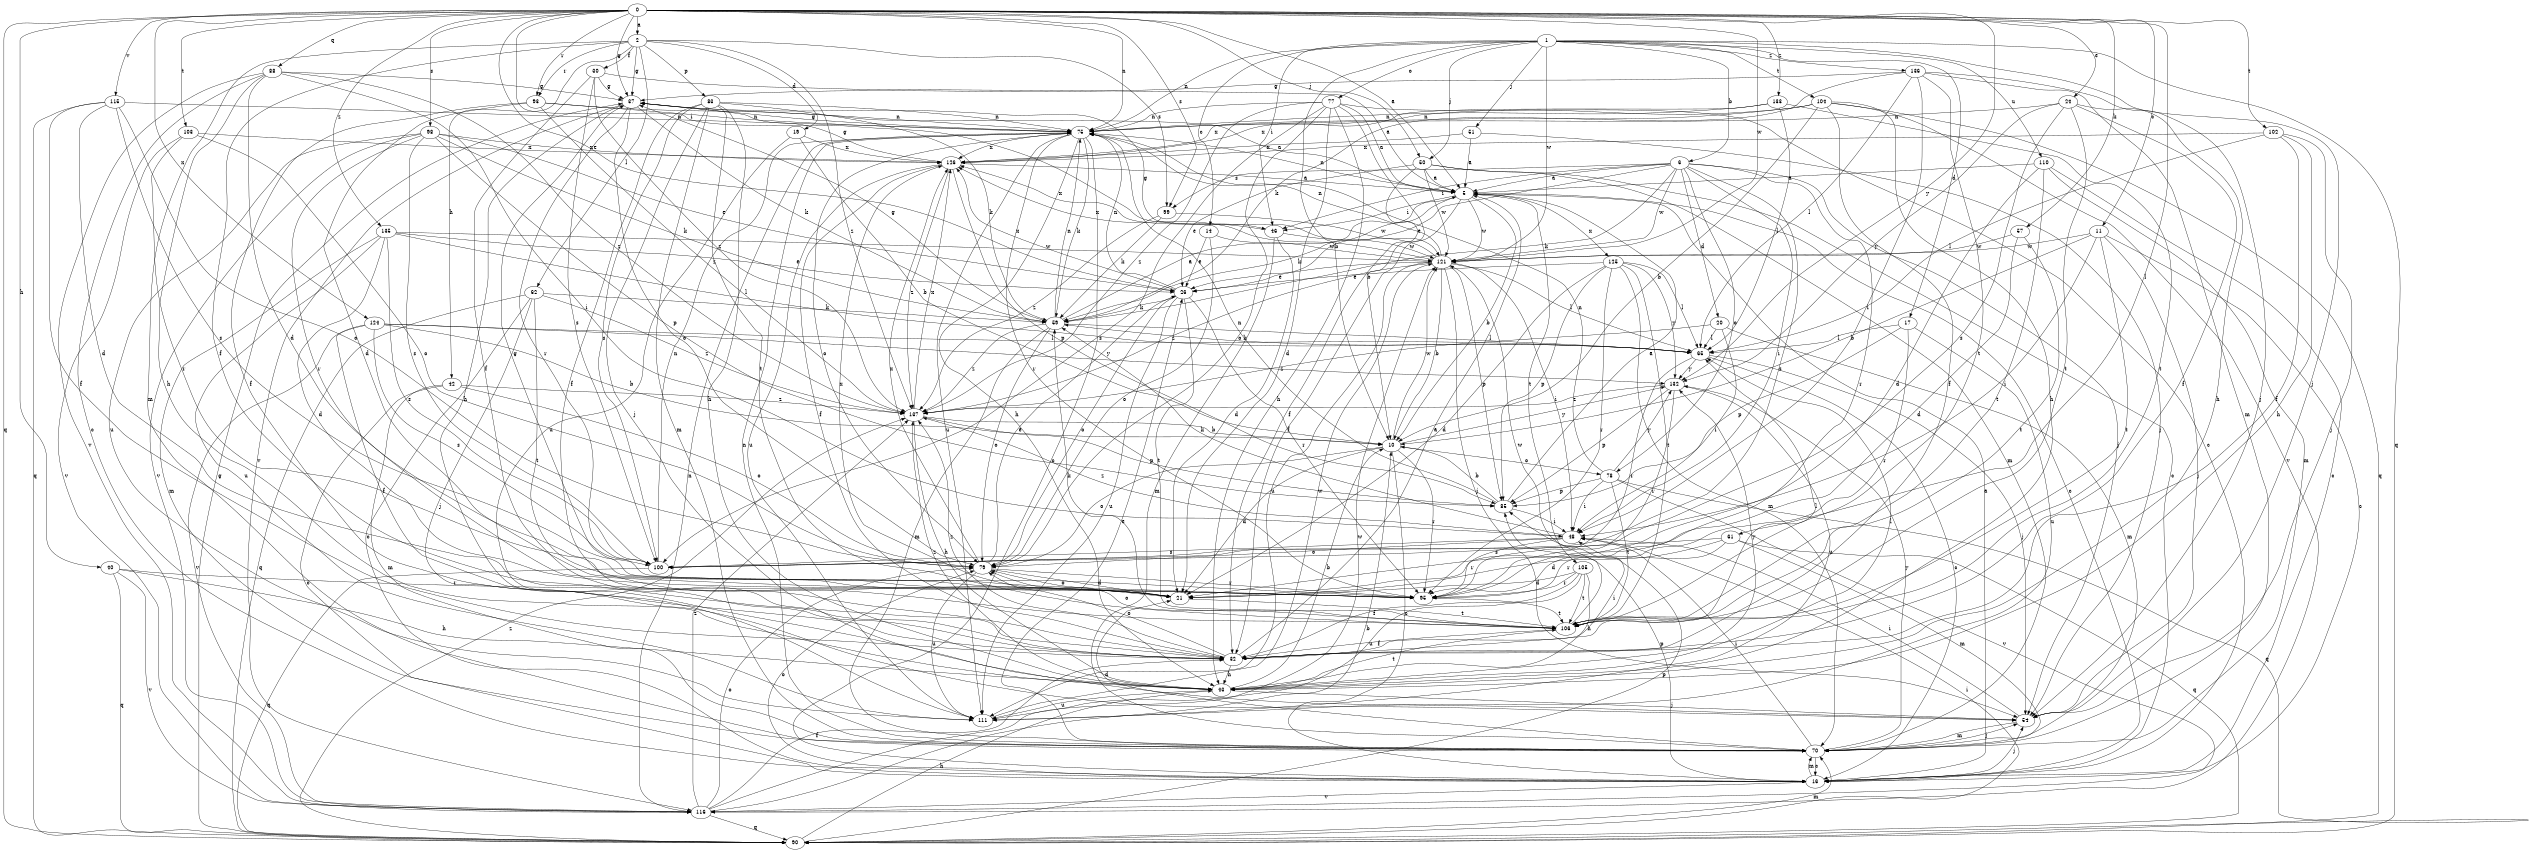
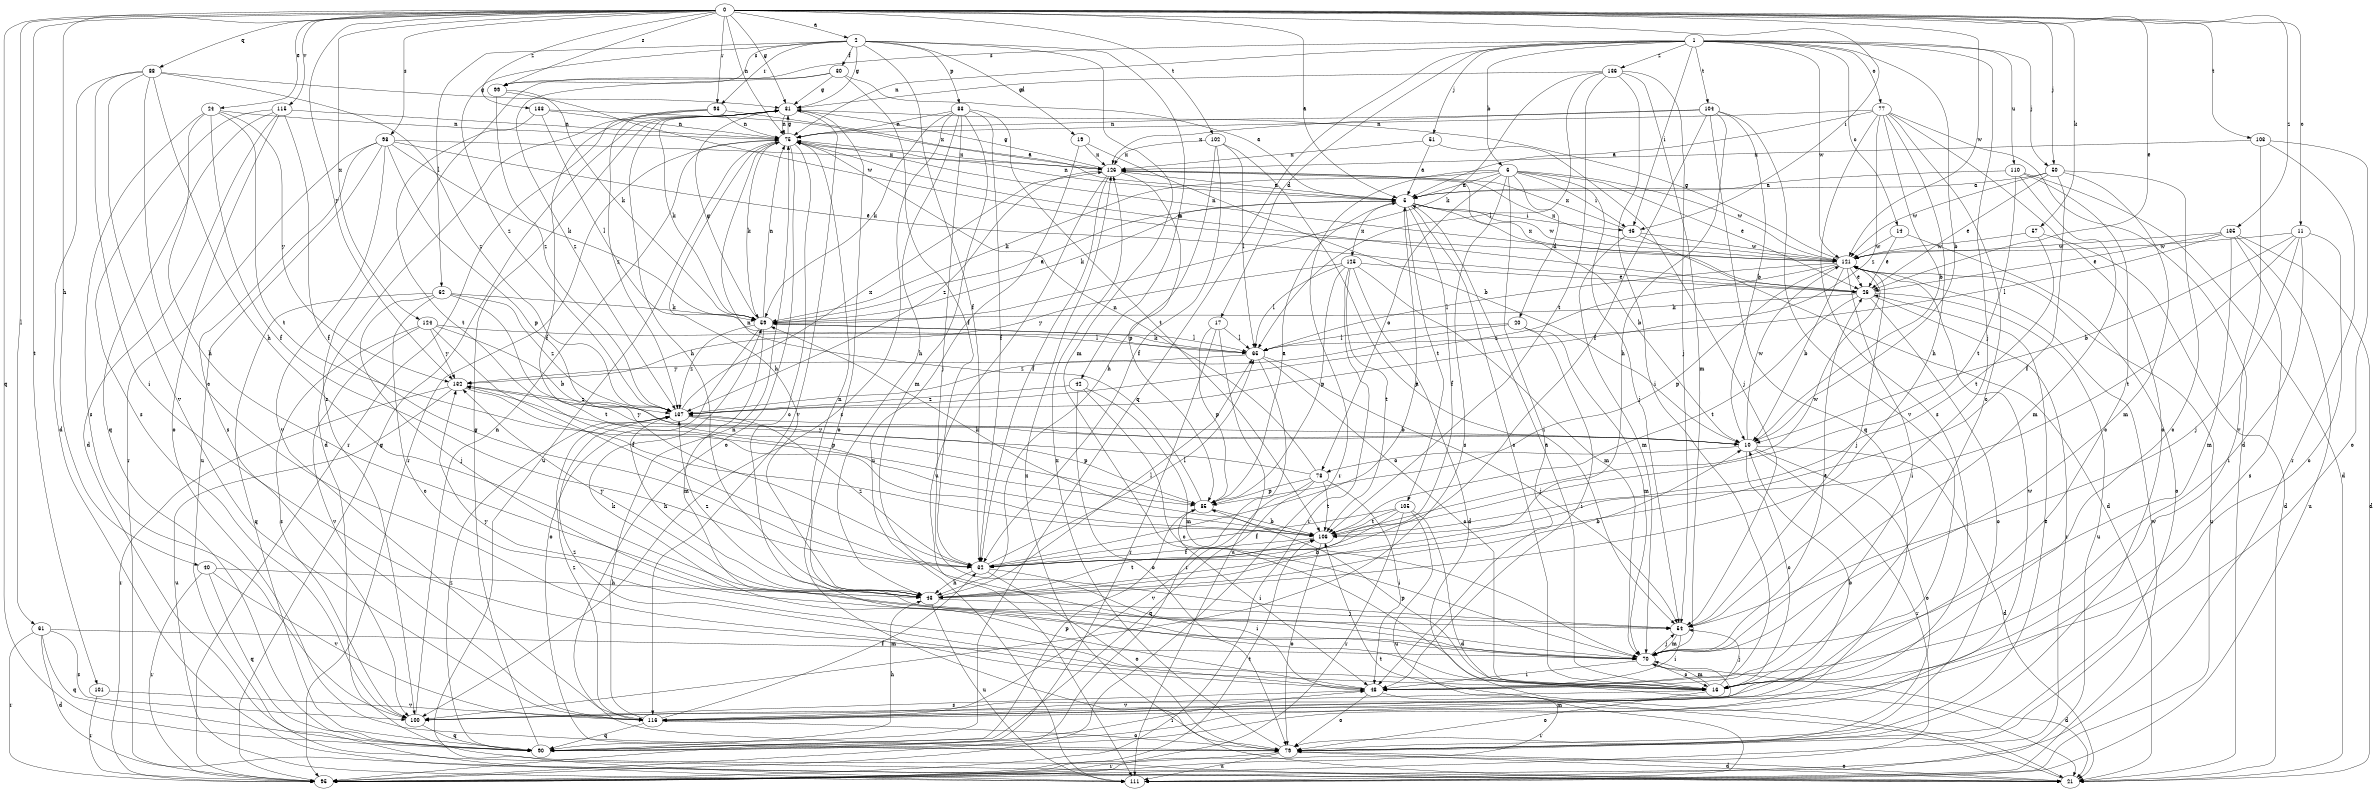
  strict digraph {
    0
    2
    5
    11
    24
    26
-   37
+   37 [label=31]
    40
    46
    50
    57
    61
    75
    88
    90
    93
    98
    99
+   101
    102
    103
    115
    121
    124
    132
    133
    135
    19
    30
    32
    42
    62
    70
    83
    137
    10
    16
    59
    105
    125
    54
    48
    106
    100
    43
    95
    79
    111
    126
    116
    21
    85
    65
    1
    6
    14
    17
    51
    77
    104
    110
    136
    20
    78
    0 -> 2 [label=a]
    0 -> 5 [label=a]
    0 -> 11 [label=c]
    0 -> 24 [label=e]
    0 -> 26 [label=e]
    0 -> 37 [label=g]
    0 -> 40 [label=h]
    0 -> 46 [label=i]
    0 -> 50 [label=j]
    0 -> 57 [label=k]
    0 -> 61 [label=l]
    0 -> 75 [label=n]
    0 -> 88 [label=q]
    0 -> 90 [label=q]
    0 -> 93 [label=r]
    0 -> 98 [label=s]
    0 -> 99 [label=s]
+   0 -> 101 [label=t]
    0 -> 102 [label=t]
    0 -> 103 [label=t]
    0 -> 115 [label=v]
    0 -> 121 [label=w]
    0 -> 124 [label=x]
    0 -> 132 [label=y]
    0 -> 133 [label=z]
    0 -> 135 [label=z]
    2 -> 37 [label=g]
    2 -> 93 [label=r]
    2 -> 99 [label=s]
    2 -> 19 [label=d]
    2 -> 30 [label=f]
    2 -> 32 [label=f]
    2 -> 42 [label=h]
    2 -> 62 [label=l]
    2 -> 70 [label=m]
    2 -> 83 [label=p]
    2 -> 137 [label=z]
    5 -> 46 [label=i]
    5 -> 75 [label=n]
    5 -> 121 [label=w]
    5 -> 32 [label=f]
    5 -> 10 [label=b]
    5 -> 16 [label=c]
    5 -> 59 [label=k]
    5 -> 105 [label=t]
    5 -> 125 [label=x]
    11 -> 121 [label=w]
    11 -> 10 [label=b]
    11 -> 16 [label=c]
    11 -> 54 [label=j]
    11 -> 48 [label=i]
    11 -> 106 [label=t]
    24 -> 75 [label=n]
    24 -> 132 [label=y]
    24 -> 32 [label=f]
    24 -> 106 [label=t]
    24 -> 100 [label=s]
    24 -> 43 [label=h]
    26 -> 75 [label=n]
    26 -> 59 [label=k]
    26 -> 106 [label=t]
    26 -> 95 [label=r]
    26 -> 79 [label=o]
    26 -> 111 [label=u]
    26 -> 126 [label=x]
    37 -> 75 [label=n]
    37 -> 59 [label=k]
    37 -> 43 [label=h]
    37 -> 95 [label=r]
    37 -> 79 [label=o]
    37 -> 116 [label=v]
    40 -> 90 [label=q]
    40 -> 43 [label=h]
    40 -> 95 [label=r]
    40 -> 116 [label=v]
    46 -> 121 [label=w]
    46 -> 70 [label=m]
    46 -> 126 [label=x]
    46 -> 21 [label=d]
    50 -> 5 [label=a]
    50 -> 26 [label=e]
    50 -> 121 [label=w]
    50 -> 32 [label=f]
    50 -> 70 [label=m]
    50 -> 16 [label=c]
    57 -> 121 [label=w]
    57 -> 106 [label=t]
    57 -> 21 [label=d]
    61 -> 90 [label=q]
    61 -> 70 [label=m]
    61 -> 100 [label=s]
    61 -> 95 [label=r]
    61 -> 21 [label=d]
    75 -> 37 [label=g]
    75 -> 16 [label=c]
    75 -> 59 [label=k]
    75 -> 43 [label=h]
    75 -> 95 [label=r]
    75 -> 79 [label=o]
    75 -> 111 [label=u]
    75 -> 126 [label=x]
    88 -> 37 [label=g]
    88 -> 137 [label=z]
    88 -> 16 [label=c]
    88 -> 48 [label=i]
    88 -> 43 [label=h]
    88 -> 116 [label=v]
    88 -> 21 [label=d]
    90 -> 37 [label=g]
    90 -> 70 [label=m]
    90 -> 137 [label=z]
    90 -> 48 [label=i]
    90 -> 43 [label=h]
    90 -> 85 [label=p]
    93 -> 5 [label=a]
    93 -> 75 [label=n]
    93 -> 32 [label=f]
    93 -> 137 [label=z]
    93 -> 21 [label=d]
    98 -> 26 [label=e]
    98 -> 59 [label=k]
    98 -> 100 [label=s]
    98 -> 95 [label=r]
    98 -> 111 [label=u]
    98 -> 126 [label=x]
    98 -> 116 [label=v]
    98 -> 85 [label=p]
    99 -> 121 [label=w]
    99 -> 137 [label=z]
    99 -> 59 [label=k]
+   101 -> 95 [label=r]
+   101 -> 116 [label=v]
    102 -> 32 [label=f]
    102 -> 54 [label=j]
    102 -> 43 [label=h]
    102 -> 126 [label=x]
    102 -> 65 [label=l]
    103 -> 95 [label=r]
    103 -> 79 [label=o]
    103 -> 126 [label=x]
    103 -> 116 [label=v]
    115 -> 75 [label=n]
    115 -> 90 [label=q]
    115 -> 32 [label=f]
    115 -> 100 [label=s]
    115 -> 79 [label=o]
    115 -> 21 [label=d]
    121 -> 26 [label=e]
    121 -> 37 [label=g]
    121 -> 75 [label=n]
    121 -> 137 [label=z]
    121 -> 10 [label=b]
    121 -> 54 [label=j]
    121 -> 48 [label=i]
    121 -> 111 [label=u]
    121 -> 126 [label=x]
    121 -> 85 [label=p]
    121 -> 65 [label=l]
    124 -> 132 [label=y]
    124 -> 32 [label=f]
    124 -> 10 [label=b]
    124 -> 100 [label=s]
    124 -> 116 [label=v]
    124 -> 65 [label=l]
    132 -> 137 [label=z]
    132 -> 95 [label=r]
    132 -> 111 [label=u]
    132 -> 85 [label=p]
    133 -> 75 [label=n]
    133 -> 106 [label=t]
    133 -> 126 [label=x]
    133 -> 65 [label=l]
    135 -> 26 [label=e]
    135 -> 121 [label=w]
    135 -> 70 [label=m]
    135 -> 100 [label=s]
    135 -> 111 [label=u]
    135 -> 21 [label=d]
    135 -> 65 [label=l]
    19 -> 10 [label=b]
    19 -> 111 [label=u]
    19 -> 126 [label=x]
    30 -> 5 [label=a]
    30 -> 37 [label=g]
    30 -> 32 [label=f]
    30 -> 137 [label=z]
    30 -> 100 [label=s]
    32 -> 5 [label=a]
    32 -> 137 [label=z]
    32 -> 48 [label=i]
    32 -> 43 [label=h]
    32 -> 79 [label=o]
    32 -> 65 [label=l]
    42 -> 70 [label=m]
    42 -> 137 [label=z]
    42 -> 16 [label=c]
    42 -> 79 [label=o]
    62 -> 90 [label=q]
    62 -> 137 [label=z]
    62 -> 16 [label=c]
    62 -> 59 [label=k]
    62 -> 54 [label=j]
    62 -> 106 [label=t]
    70 -> 26 [label=e]
    70 -> 75 [label=n]
    70 -> 132 [label=y]
    70 -> 16 [label=c]
    70 -> 54 [label=j]
    70 -> 48 [label=i]
    70 -> 21 [label=d]
    83 -> 75 [label=n]
    83 -> 32 [label=f]
    83 -> 70 [label=m]
    83 -> 59 [label=k]
    83 -> 54 [label=j]
    83 -> 106 [label=t]
    83 -> 100 [label=s]
    83 -> 43 [label=h]
    137 -> 10 [label=b]
    137 -> 43 [label=h]
    137 -> 126 [label=x]
    137 -> 85 [label=p]
    10 -> 121 [label=w]
    10 -> 132 [label=y]
    10 -> 16 [label=c]
    10 -> 95 [label=r]
    10 -> 79 [label=o]
    10 -> 21 [label=d]
    10 -> 78 [label=o]
    16 -> 5 [label=a]
    16 -> 70 [label=m]
    16 -> 54 [label=j]
    16 -> 79 [label=o]
    16 -> 116 [label=v]
    16 -> 85 [label=p]
    59 -> 5 [label=a]
    59 -> 37 [label=g]
    59 -> 75 [label=n]
    59 -> 70 [label=m]
    59 -> 137 [label=z]
    59 -> 79 [label=o]
    59 -> 65 [label=l]
    105 -> 32 [label=f]
    105 -> 106 [label=t]
    105 -> 43 [label=h]
    105 -> 95 [label=r]
    105 -> 111 [label=u]
    105 -> 21 [label=d]
    125 -> 26 [label=e]
    125 -> 132 [label=y]
    125 -> 70 [label=m]
    125 -> 106 [label=t]
    125 -> 95 [label=r]
    125 -> 21 [label=d]
    125 -> 85 [label=p]
    125 -> 65 [label=l]
    54 -> 70 [label=m]
    54 -> 48 [label=i]
    48 -> 137 [label=z]
    48 -> 59 [label=k]
    48 -> 100 [label=s]
    48 -> 95 [label=r]
    48 -> 79 [label=o]
    106 -> 121 [label=w]
    106 -> 32 [label=f]
    106 -> 59 [label=k]
    106 -> 79 [label=o]
    100 -> 75 [label=n]
    100 -> 90 [label=q]
    43 -> 132 [label=y]
    43 -> 137 [label=z]
    43 -> 10 [label=b]
    43 -> 54 [label=j]
    43 -> 106 [label=t]
    43 -> 111 [label=u]
    43 -> 65 [label=l]
    95 -> 37 [label=g]
    95 -> 106 [label=t]
    79 -> 26 [label=e]
    79 -> 95 [label=r]
    79 -> 111 [label=u]
    79 -> 126 [label=x]
    79 -> 21 [label=d]
    111 -> 121 [label=w]
    126 -> 5 [label=a]
    126 -> 37 [label=g]
    126 -> 32 [label=f]
    126 -> 137 [label=z]
    126 -> 111 [label=u]
    126 -> 85 [label=p]
    116 -> 75 [label=n]
    116 -> 90 [label=q]
    116 -> 121 [label=w]
    116 -> 32 [label=f]
    116 -> 137 [label=z]
    116 -> 10 [label=b]
    116 -> 79 [label=o]
    21 -> 106 [label=t]
    21 -> 79 [label=o]
    21 -> 126 [label=x]
    85 -> 5 [label=a]
    85 -> 75 [label=n]
-   85 -> 10 [label=b]
+   85 -> 106 [label=b]
    85 -> 48 [label=i]
    65 -> 132 [label=y]
    65 -> 16 [label=c]
    65 -> 59 [label=k]
    65 -> 54 [label=j]
    65 -> 95 [label=r]
    1 -> 46 [label=i]
    1 -> 50 [label=j]
    1 -> 75 [label=n]
    1 -> 90 [label=q]
-   6 -> 99 [label=s]
+   1 -> 99 [label=s]
    1 -> 121 [label=w]
    1 -> 10 [label=b]
    1 -> 54 [label=j]
    1 -> 6 [label=b]
    1 -> 14 [label=c]
    1 -> 17 [label=d]
    1 -> 51 [label=j]
    1 -> 77 [label=o]
    1 -> 104 [label=t]
    1 -> 110 [label=u]
    1 -> 136 [label=z]
    6 -> 5 [label=a]
    6 -> 26 [label=e]
    6 -> 46 [label=i]
    6 -> 121 [label=w]
    6 -> 59 [label=k]
    6 -> 54 [label=j]
    6 -> 48 [label=i]
    6 -> 100 [label=s]
    6 -> 95 [label=r]
    6 -> 20 [label=d]
    6 -> 78 [label=o]
    14 -> 26 [label=e]
    14 -> 121 [label=w]
    14 -> 79 [label=o]
    17 -> 95 [label=r]
    17 -> 111 [label=u]
    17 -> 85 [label=p]
    17 -> 65 [label=l]
    51 -> 5 [label=a]
    51 -> 54 [label=j]
    51 -> 126 [label=x]
    77 -> 5 [label=a]
    77 -> 75 [label=n]
    77 -> 137 [label=z]
    77 -> 10 [label=b]
    77 -> 16 [label=c]
    77 -> 100 [label=s]
    77 -> 43 [label=h]
    77 -> 79 [label=o]
    77 -> 21 [label=d]
    104 -> 75 [label=n]
    104 -> 90 [label=q]
    104 -> 32 [label=f]
    104 -> 10 [label=b]
    104 -> 43 [label=h]
    104 -> 126 [label=x]
    104 -> 116 [label=v]
    110 -> 5 [label=a]
    110 -> 70 [label=m]
    110 -> 16 [label=c]
    110 -> 106 [label=t]
    110 -> 21 [label=d]
    136 -> 37 [label=g]
    136 -> 70 [label=m]
    136 -> 59 [label=k]
    136 -> 54 [label=j]
    136 -> 48 [label=i]
    136 -> 106 [label=t]
    136 -> 65 [label=l]
    20 -> 70 [label=m]
    20 -> 137 [label=z]
    20 -> 48 [label=i]
    20 -> 65 [label=l]
    78 -> 75 [label=n]
    78 -> 90 [label=q]
    78 -> 132 [label=y]
    78 -> 48 [label=i]
    78 -> 106 [label=t]
    78 -> 116 [label=v]
    78 -> 85 [label=p]
  }
